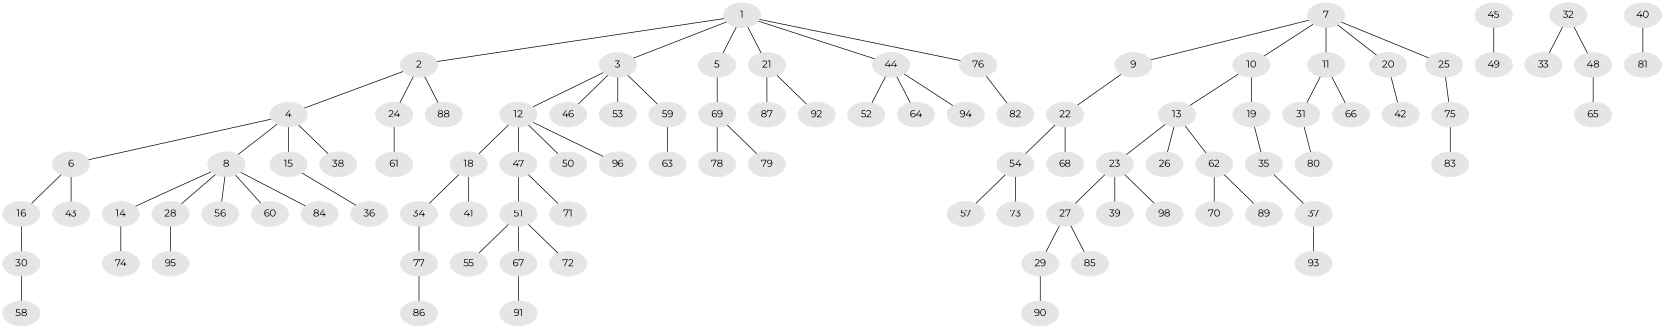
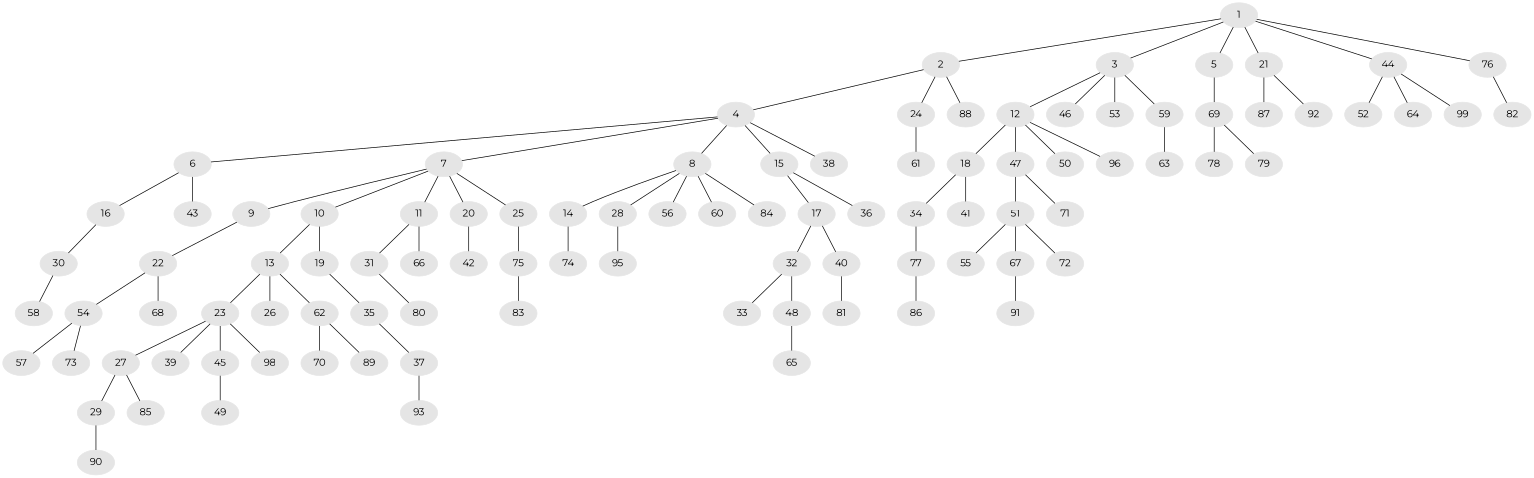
  graph {
    fontname=Montserrat
    node [color=gray90 fontname=Montserrat style=filled]
    edge [fontname=Montserrat]
    1
    2
    3
    5
    21
    44
    76
    4
    24
    88
    12
    46
    53
    59
    69
    87
    92
    52
    64
-   94
+   94 [label=99]
    82
    6
    7
    8
    15
    38
    61
    18
    47
    50
    96
    63
    16
    43
    9
    10
    11
    20
    25
    14
    28
    56
    60
    84
+   17
    36
    78
    79
    30
    22
    13
    19
    31
    66
    42
    75
    74
    95
    54
    68
    23
    26
    62
    35
    80
    34
    41
    51
    71
    27
    39
    45
    98
    70
    89
    32
    40
    58
    33
    48
    81
    77
    57
    73
    29
    85
    49
    83
    90
    37
    65
    86
    93
    55
    67
    72
    91
    1 -- 2
    1 -- 3
    1 -- 5
    1 -- 21
    1 -- 44
    1 -- 76
    2 -- 4
    2 -- 24
    2 -- 88
    3 -- 12
    3 -- 46
    3 -- 53
    3 -- 59
    5 -- 69
    21 -- 87
    21 -- 92
    44 -- 52
    44 -- 64
    44 -- 94
    76 -- 82
    4 -- 6
+   4 -- 7
    4 -- 8
    4 -- 15
    4 -- 38
    24 -- 61
    12 -- 18
    12 -- 47
    12 -- 50
    12 -- 96
    59 -- 63
    69 -- 78
    69 -- 79
    6 -- 16
    6 -- 43
    7 -- 9
    7 -- 10
    7 -- 11
    7 -- 20
    7 -- 25
    8 -- 14
    8 -- 28
    8 -- 56
    8 -- 60
    8 -- 84
+   15 -- 17
    15 -- 36
    18 -- 34
    18 -- 41
    47 -- 51
    47 -- 71
    16 -- 30
    9 -- 22
    10 -- 13
    10 -- 19
    11 -- 31
    11 -- 66
    20 -- 42
    25 -- 75
    14 -- 74
    28 -- 95
+   17 -- 32
+   17 -- 40
    30 -- 58
    22 -- 54
    22 -- 68
    13 -- 23
    13 -- 26
    13 -- 62
    19 -- 35
    31 -- 80
    75 -- 83
    54 -- 57
    54 -- 73
    23 -- 27
    23 -- 39
+   23 -- 45
    23 -- 98
    62 -- 70
    62 -- 89
    35 -- 37
    34 -- 77
    51 -- 55
    51 -- 67
    51 -- 72
    27 -- 29
    27 -- 85
    45 -- 49
    32 -- 33
    32 -- 48
    40 -- 81
    48 -- 65
    77 -- 86
    29 -- 90
    37 -- 93
    67 -- 91
  }
